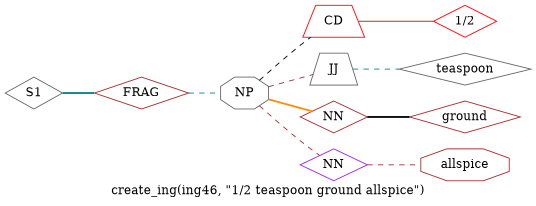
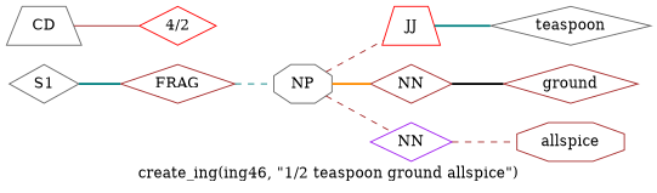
  graph {
    label="create_ing(ing46, \"1/2 teaspoon ground allspice\")"
    rankdir=LR
    node [color=brown shape=diamond]
    edge [color=brown style=dashed]
    n1 [color=gray40 label=S1]
    n2 [label=FRAG]
    n3 [color=gray40 label=NP shape=octagon]
-   n4 [color=red label=CD shape=trapezium]
-   n5 [color=gray40 label=JJ shape=trapezium]
+   n4 [color=gray40 label=CD shape=trapezium]
+   n5 [color=red label=JJ shape=trapezium]
    n6 [label=NN]
    n7 [color=purple label=NN]
-   n8 [color=red label="1/2"]
+   n8 [color=red label="4/2"]
    n9 [color=gray40 label=teaspoon]
    n10 [label=ground]
    n11 [label=allspice shape=octagon]
    n1 -- n2 [color=teal style=bold]
    n2 -- n3 [color=teal]
-   n3 -- n4 [color=black]
    n3 -- n5
    n3 -- n6 [color=darkorange style=bold]
    n3 -- n7
    n4 -- n8 [style=solid]
-   n5 -- n9 [color=teal]
+   n5 -- n9 [color=teal style=bold]
    n6 -- n10 [color=black style=bold]
    n7 -- n11
  }
